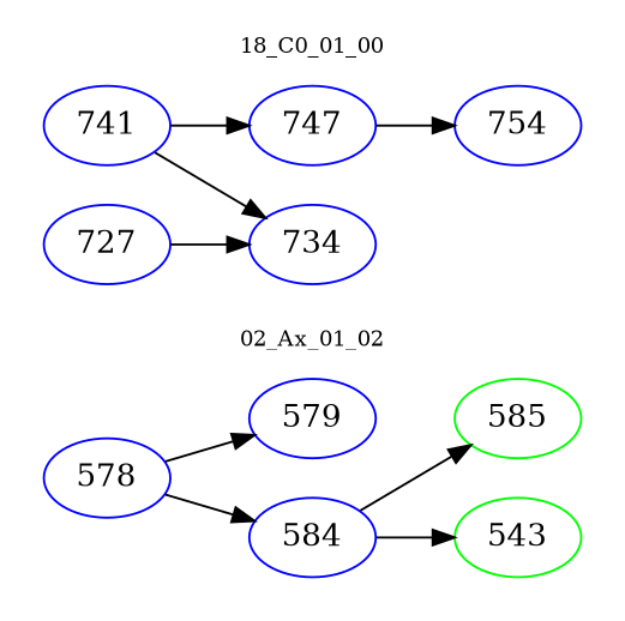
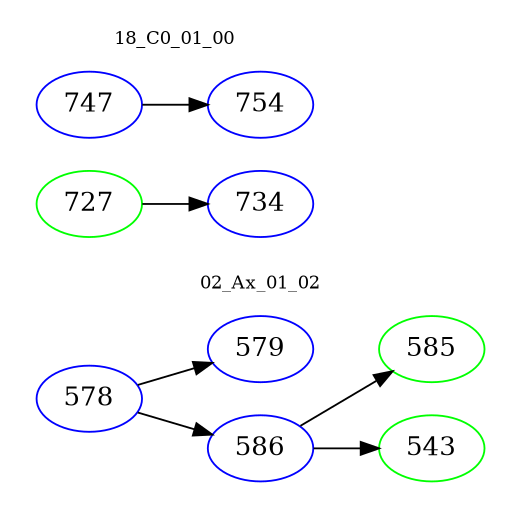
  digraph {
    rankdir=LR
    node [color=blue]
    edge [color=black]
    n1 [label=578]
-   n2 [label=584]
+   n2 [label=586]
    n3 [label=579]
    n4 [color=green label=543]
    n5 [color=green label=585]
-   n6 [label=741]
    n7 [label=734]
    n8 [label=747]
-   n9 [label=727]
+   n9 [color=green label=727]
    n10 [label=754]
    subgraph cluster_1 {
      color=white
      fontsize=10
      label="02_Ax_01_02"
      n1
      n2
      n3
      n4
      n5
    }
    subgraph cluster_2 {
      color=white
      fontsize=10
      label="18_C0_01_00"
-     n6
      n7
      n8
      n9
      n10
    }
    n1 -> n2
    n1 -> n3
    n2 -> n4
    n2 -> n5
-   n6 -> n7
-   n6 -> n8
    n8 -> n10
    n9 -> n7
  }
